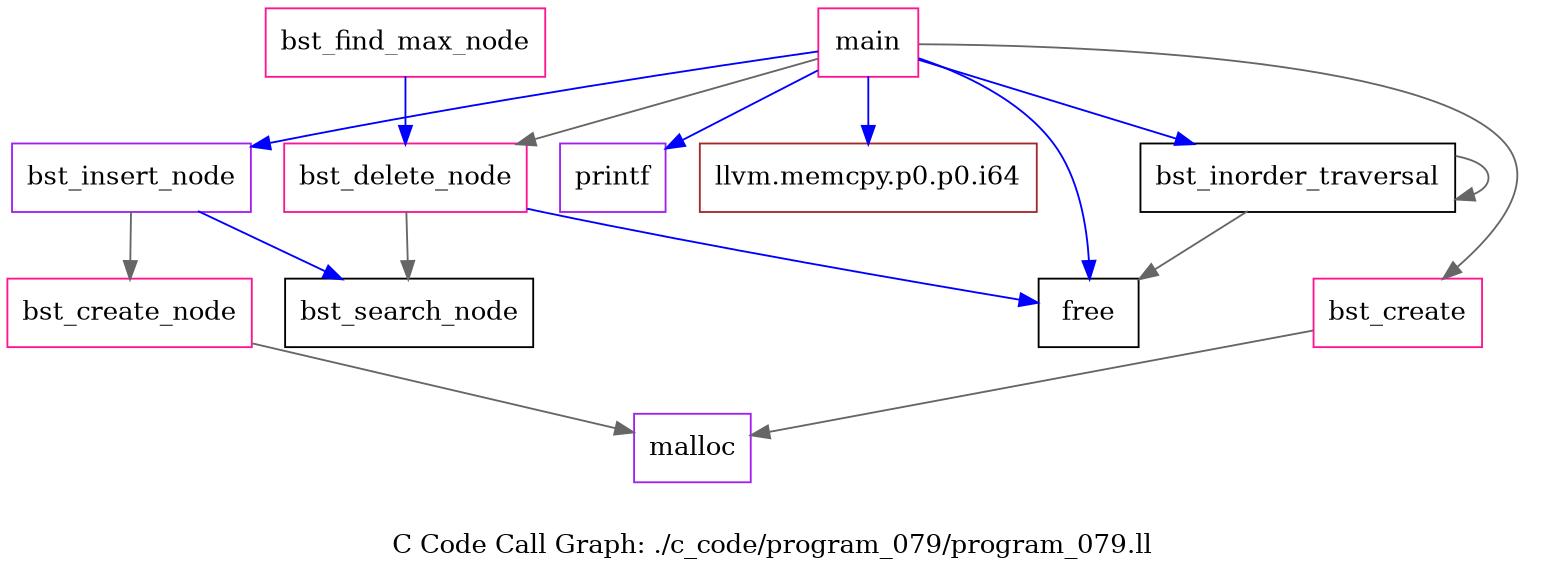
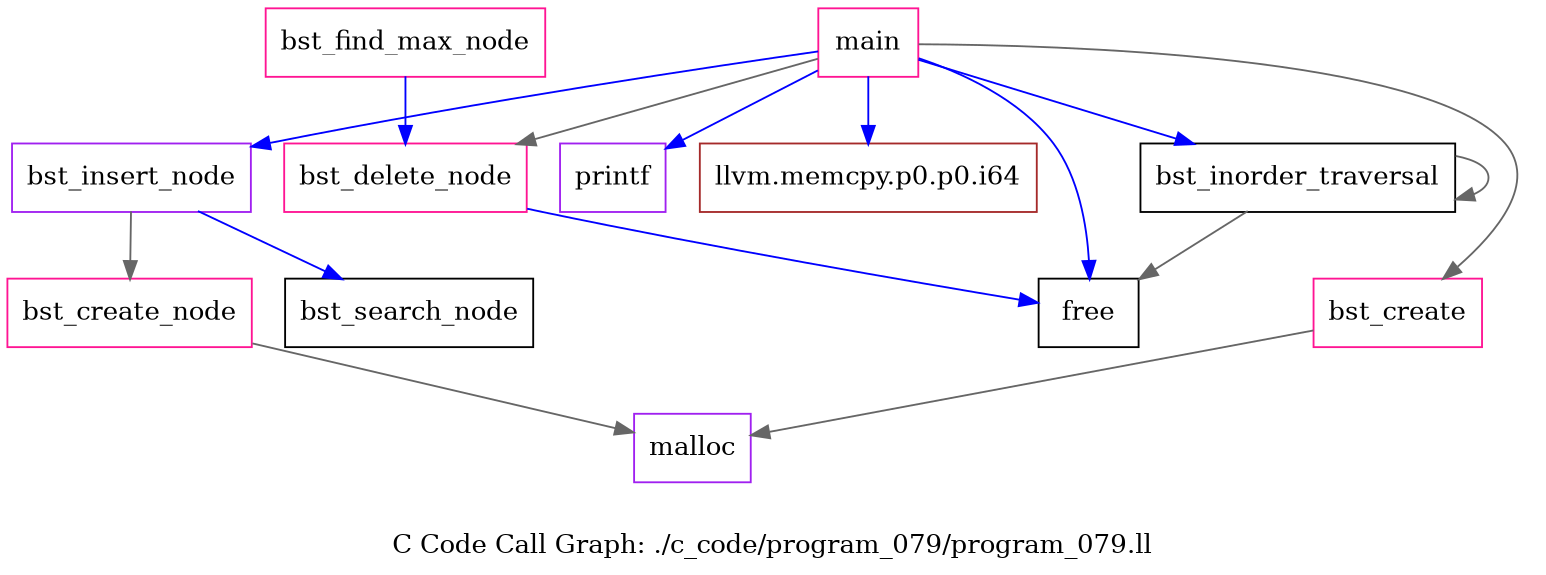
  digraph {
    label="C Code Call Graph: ./c_code/program_079/program_079.ll"
    node [color=deeppink shape=record]
    edge [color=gray40]
    n1 [label="{bst_create}"]
    n2 [color=purple label="{malloc}"]
    n3 [label="{bst_create_node}"]
    n4 [color=black label="{bst_search_node}"]
    n5 [label="{bst_find_max_node}"]
    n6 [label="{bst_delete_node}"]
    n7 [color=purple label="{bst_insert_node}"]
    n8 [color=black label="{free}"]
    n9 [color=black label="{bst_inorder_traversal}"]
    n10 [color=purple label="{printf}"]
    n11 [label="{main}"]
    n12 [color=brown label="{llvm.memcpy.p0.p0.i64}"]
    n1 -> n2
    n3 -> n2
    n5 -> n6 [color=blue]
-   n6 -> n4
    n6 -> n8 [color=blue]
    n7 -> n3
    n7 -> n4 [color=blue]
    n9 -> n8
    n9 -> n9
    n11 -> n1
    n11 -> n6
    n11 -> n7 [color=blue]
    n11 -> n8 [color=blue]
    n11 -> n9 [color=blue]
    n11 -> n10 [color=blue]
    n11 -> n12 [color=blue]
  }
